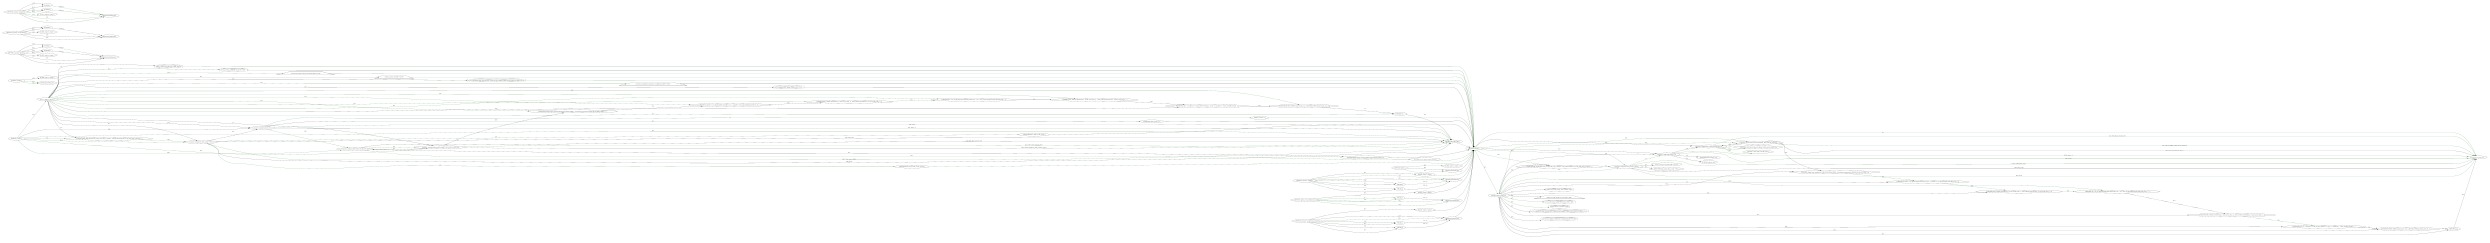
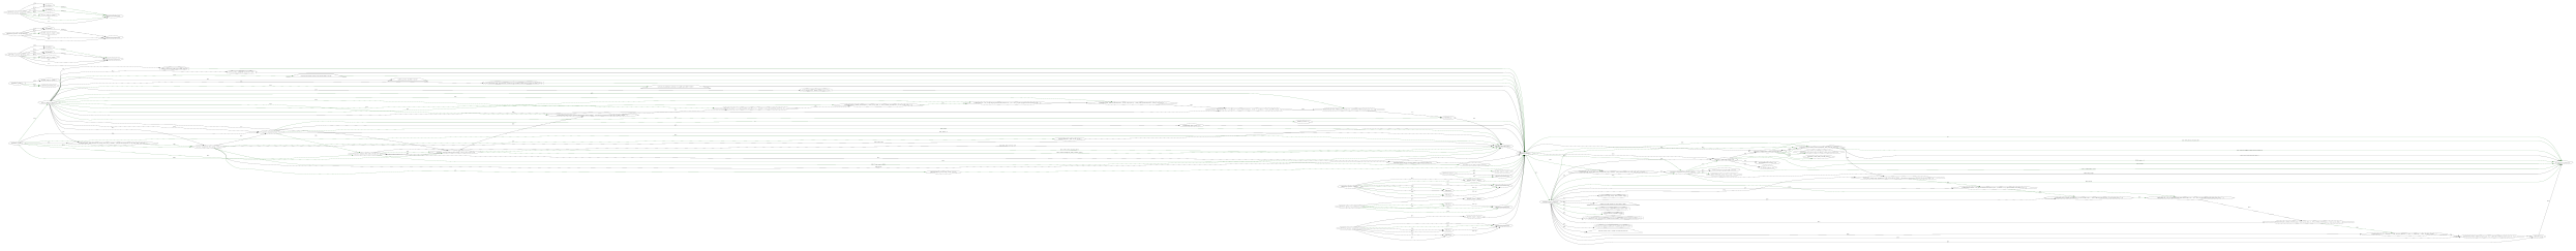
  digraph {
    rankdir=LR
    fontname="PT Serif"
    node [fontname="PT Serif"]
    edge [color=black fontname="PT Serif"]
    n1 [label=<(METHOD,&lt;global&gt;)<SUB>1</SUB>>]
    n2 [label=<(BLOCK,&lt;empty&gt;,&lt;empty&gt;)<SUB>1</SUB>>]
    n3 [label=<(UNKNOWN,PHP_FUNCTION(locale_accept_from_http) { 	UEnume...,PHP_FUNCTION(locale_accept_from_http) { 	UEnume...)<SUB>1</SUB>>]
    n4 [label=<(&lt;operator&gt;.assignment,*http_accept = NULL)<SUB>4</SUB>>]
    n5 [label=<(&lt;operator&gt;.assignment,status = 0)<SUB>6</SUB>>]
    n6 [label=<(&lt;operator&gt;.arrayInitializer,resultLocale[INTL_MAX_LOCALE_LEN+1])<SUB>8</SUB>>]
    n7 [label=<(&lt;operator&gt;.addition,INTL_MAX_LOCALE_LEN+1)<SUB>8</SUB>>]
    n8 [label=<(METHOD_RETURN,ANY)<SUB>1</SUB>>]
    n9 [label="<(LOCAL,char* http_accept: char*)<SUB>4</SUB>>" shape=cylinder]
    n10 [label="<(LOCAL,int http_accept_len: int)<SUB>5</SUB>>" shape=cylinder]
    n11 [label="<(LOCAL,UErrorCode status: UErrorCode)<SUB>6</SUB>>" shape=trapezium]
    n12 [label="<(LOCAL,int len: int)<SUB>7</SUB>>" shape=trapezium]
    n13 [label="<(LOCAL,char[INTL_MAX_LOCALE_LEN+1] resultLocale: char[INTL_MAX_LOCALE_LEN+1])<SUB>8</SUB>>" shape=cylinder]
    n14 [label="<(LOCAL,UAcceptResult outResult: UAcceptResult)<SUB>9</SUB>>" shape=trapezium]
    n15 [label=<(UNKNOWN,if(zend_parse_parameters( ZEND_NUM_ARGS() TSRML...,if(zend_parse_parameters( ZEND_NUM_ARGS() TSRML...)<SUB>11</SUB>>]
    n16 [label=<(UNKNOWN,available = ures_openAvailableLocales(NULL, &amp;st...,available = ures_openAvailableLocales(NULL, &amp;st...)<SUB>17</SUB>>]
    n17 [label=<(UNKNOWN,INTL_CHECK_STATUS(status, &quot;locale_accept_from_h...,INTL_CHECK_STATUS(status, &quot;locale_accept_from_h...)<SUB>18</SUB>>]
    n18 [label=<(UNKNOWN,len = uloc_acceptLanguageFromHTTP(resultLocale,...,len = uloc_acceptLanguageFromHTTP(resultLocale,...)<SUB>19</SUB>>]
    n19 [label="<(LOCAL,uenum_close : uenum_close)<SUB>21</SUB>>" shape=cylinder]
    n20 [label=<(UNKNOWN,INTL_CHECK_STATUS(status, &quot;locale_accept_from_h...,INTL_CHECK_STATUS(status, &quot;locale_accept_from_h...)<SUB>22</SUB>>]
    n21 [label=<(UNKNOWN,if (len &lt; 0 || outResult == ULOC_ACCEPT_FAILED)...,if (len &lt; 0 || outResult == ULOC_ACCEPT_FAILED)...)<SUB>23</SUB>>]
    n22 [label=<(UNKNOWN,RETURN_STRINGL(resultLocale, len, 1);,RETURN_STRINGL(resultLocale, len, 1);)<SUB>26</SUB>>]
    n23 [label=<(UNKNOWN,},})<SUB>27</SUB>>]
    n24 [label=<(METHOD,&lt;global&gt;)<SUB>1</SUB>>]
    n25 [label=<(IDENTIFIER,http_accept,*http_accept = NULL)<SUB>4</SUB>>]
    n26 [label=<(IDENTIFIER,NULL,*http_accept = NULL)<SUB>4</SUB>>]
    n27 [label=<(IDENTIFIER,status,status = 0)<SUB>6</SUB>>]
    n28 [label=<(LITERAL,0,status = 0)<SUB>6</SUB>>]
    n29 [label=<(IDENTIFIER,INTL_MAX_LOCALE_LEN,INTL_MAX_LOCALE_LEN+1)<SUB>8</SUB>>]
    n30 [label=<(LITERAL,1,INTL_MAX_LOCALE_LEN+1)<SUB>8</SUB>>]
    n31 [label=<(METHOD,&lt;global&gt;)<SUB>1</SUB>>]
    n32 [label=<(BLOCK,&lt;empty&gt;,&lt;empty&gt;)>]
    n33 [label=<(METHOD_RETURN,ANY)>]
    n34 [label=<(METHOD,&lt;operator&gt;.addition)>]
    n35 [label=<(PARAM,p1)>]
    n36 [label=<(PARAM,p2)>]
    n37 [label=<(BLOCK,&lt;empty&gt;,&lt;empty&gt;)>]
    n38 [label=<(METHOD_RETURN,ANY)>]
    n39 [label=<(METHOD,&lt;operator&gt;.arrayInitializer)>]
    n40 [label=<(PARAM,p1)>]
    n41 [label=<(BLOCK,&lt;empty&gt;,&lt;empty&gt;)>]
    n42 [label=<(METHOD_RETURN,ANY)>]
    n43 [label=<(METHOD,&lt;operator&gt;.assignment)>]
    n44 [label=<(PARAM,p1)>]
    n45 [label=<(PARAM,p2)>]
    n46 [label=<(BLOCK,&lt;empty&gt;,&lt;empty&gt;)>]
    n47 [label=<(METHOD_RETURN,ANY)>]
    n48 [label=<(BLOCK,&lt;empty&gt;,&lt;empty&gt;)<SUB>1</SUB>>]
    n49 [label=<(UNKNOWN,PHP_FUNCTION(locale_accept_from_http) { 	UEnume...,PHP_FUNCTION(locale_accept_from_http) { 	UEnume...)<SUB>1</SUB>>]
    n50 [label=<(&lt;operator&gt;.assignment,*http_accept = NULL)<SUB>4</SUB>>]
    n51 [label=<(&lt;operator&gt;.assignment,status = 0)<SUB>6</SUB>>]
    n52 [label=<(&lt;operator&gt;.arrayInitializer,resultLocale[INTL_MAX_LOCALE_LEN+1])<SUB>8</SUB>>]
    n53 [label=<(&lt;operator&gt;.addition,INTL_MAX_LOCALE_LEN+1)<SUB>8</SUB>>]
    n54 [label=<(METHOD_RETURN,ANY)<SUB>1</SUB>>]
    n55 [label="<(LOCAL,char* http_accept: char*)<SUB>4</SUB>>" shape=cylinder]
    n56 [label="<(LOCAL,int http_accept_len: int)<SUB>5</SUB>>" shape=trapezium]
    n57 [label="<(LOCAL,UErrorCode status: UErrorCode)<SUB>6</SUB>>" shape=cylinder]
    n58 [label="<(LOCAL,int len: int)<SUB>7</SUB>>" shape=cylinder]
    n59 [label="<(LOCAL,char[INTL_MAX_LOCALE_LEN+1] resultLocale: char[INTL_MAX_LOCALE_LEN+1])<SUB>8</SUB>>" shape=cylinder]
    n60 [label="<(LOCAL,UAcceptResult outResult: UAcceptResult)<SUB>9</SUB>>" shape=cylinder]
    n61 [label=<(UNKNOWN,if(zend_parse_parameters( ZEND_NUM_ARGS() TSRML...,if(zend_parse_parameters( ZEND_NUM_ARGS() TSRML...)<SUB>11</SUB>>]
    n62 [label=<(UNKNOWN,available = ures_openAvailableLocales(NULL, &amp;st...,available = ures_openAvailableLocales(NULL, &amp;st...)<SUB>18</SUB>>]
    n63 [label=<(UNKNOWN,INTL_CHECK_STATUS(status, &quot;locale_accept_from_h...,INTL_CHECK_STATUS(status, &quot;locale_accept_from_h...)<SUB>19</SUB>>]
    n64 [label=<(UNKNOWN,len = uloc_acceptLanguageFromHTTP(resultLocale,...,len = uloc_acceptLanguageFromHTTP(resultLocale,...)<SUB>20</SUB>>]
+   n65 [label="<(LOCAL,uenum_close : uenum_close)<SUB>22</SUB>>" shape=trapezium]
    n66 [label=<(UNKNOWN,INTL_CHECK_STATUS(status, &quot;locale_accept_from_h...,INTL_CHECK_STATUS(status, &quot;locale_accept_from_h...)<SUB>23</SUB>>]
    n67 [label=<(UNKNOWN,if (len &lt; 0 || outResult == ULOC_ACCEPT_FAILED)...,if (len &lt; 0 || outResult == ULOC_ACCEPT_FAILED)...)<SUB>24</SUB>>]
    n68 [label=<(UNKNOWN,RETURN_STRINGL(resultLocale, len, 1);,RETURN_STRINGL(resultLocale, len, 1);)<SUB>27</SUB>>]
    n69 [label=<(UNKNOWN,},})<SUB>28</SUB>>]
    n70 [label=<(IDENTIFIER,http_accept,*http_accept = NULL)<SUB>4</SUB>>]
    n71 [label=<(IDENTIFIER,NULL,*http_accept = NULL)<SUB>4</SUB>>]
    n72 [label=<(IDENTIFIER,status,status = 0)<SUB>6</SUB>>]
    n73 [label=<(LITERAL,0,status = 0)<SUB>6</SUB>>]
    n74 [label=<(IDENTIFIER,INTL_MAX_LOCALE_LEN,INTL_MAX_LOCALE_LEN+1)<SUB>8</SUB>>]
    n75 [label=<(LITERAL,1,INTL_MAX_LOCALE_LEN+1)<SUB>8</SUB>>]
    n76 [label=<(METHOD,&lt;global&gt;)<SUB>1</SUB>>]
    n77 [label=<(BLOCK,&lt;empty&gt;,&lt;empty&gt;)>]
    n78 [label=<(METHOD_RETURN,ANY)>]
    n79 [label=<(METHOD,&lt;operator&gt;.addition)>]
    n80 [label=<(PARAM,p1)>]
    n81 [label=<(PARAM,p2)>]
    n82 [label=<(BLOCK,&lt;empty&gt;,&lt;empty&gt;)>]
    n83 [label=<(METHOD_RETURN,ANY)>]
    n84 [label=<(METHOD,&lt;operator&gt;.arrayInitializer)>]
    n85 [label=<(PARAM,p1)>]
    n86 [label=<(BLOCK,&lt;empty&gt;,&lt;empty&gt;)>]
    n87 [label=<(METHOD_RETURN,ANY)>]
    n88 [label=<(METHOD,&lt;operator&gt;.assignment)>]
    n89 [label=<(PARAM,p1)>]
    n90 [label=<(PARAM,p2)>]
    n91 [label=<(BLOCK,&lt;empty&gt;,&lt;empty&gt;)>]
    n92 [label=<(METHOD_RETURN,ANY)>]
    n1 -> n2 [label="AST: " color=darkgreen]
    n1 -> n3 [label="CFG: "]
    n1 -> n4 [label="DDG: " color=darkgreen]
    n1 -> n5 [label="DDG: "]
    n1 -> n6 [label="DDG: " color=darkgreen]
    n1 -> n7 [label="DDG: " color=darkgreen]
    n1 -> n8 [label="AST: " color=darkgreen]
    n2 -> n3 [label="AST: "]
    n2 -> n4 [label="AST: "]
    n2 -> n5 [label="AST: "]
    n2 -> n6 [label="AST: "]
    n2 -> n9 [label="AST: "]
    n2 -> n10 [label="AST: "]
    n2 -> n11 [label="AST: " color=darkgreen]
    n2 -> n12 [label="AST: "]
    n2 -> n13 [label="AST: "]
    n2 -> n14 [label="AST: " color=darkgreen]
    n2 -> n15 [label="AST: " color=darkgreen]
    n2 -> n16 [label="AST: " color=darkgreen]
    n2 -> n17 [label="AST: " color=darkgreen]
    n2 -> n18 [label="AST: " color=darkgreen]
    n2 -> n19 [label="AST: "]
    n2 -> n20 [label="AST: " color=darkgreen]
    n2 -> n21 [label="AST: "]
    n2 -> n22 [label="AST: " color=darkgreen]
    n2 -> n23 [label="AST: " color=darkgreen]
    n3 -> n4 [label="CFG: " color=darkgreen]
    n4 -> n5 [label="CFG: "]
    n4 -> n8 [label="DDG: http_accept"]
    n4 -> n8 [label="DDG: *http_accept = NULL" color=darkgreen]
    n4 -> n8 [label="DDG: NULL"]
    n4 -> n25 [label="AST: " color=darkgreen]
    n4 -> n26 [label="AST: " color=darkgreen]
    n5 -> n7 [label="CFG: " color=darkgreen]
    n5 -> n8 [label="DDG: status" color=darkgreen]
    n5 -> n8 [label="DDG: status = 0"]
    n5 -> n27 [label="AST: "]
    n5 -> n28 [label="AST: " color=darkgreen]
    n6 -> n7 [label="AST: "]
    n6 -> n8 [label="DDG: INTL_MAX_LOCALE_LEN+1" color=darkgreen]
    n6 -> n8 [label="DDG: resultLocale[INTL_MAX_LOCALE_LEN+1]" color=darkgreen]
    n6 -> n15 [label="CFG: "]
    n7 -> n6 [label="CFG: " color=darkgreen]
    n7 -> n8 [label="DDG: INTL_MAX_LOCALE_LEN"]
    n7 -> n29 [label="AST: "]
    n7 -> n30 [label="AST: " color=darkgreen]
    n8 -> n24
    n9 -> n24 [color=darkgreen]
    n10 -> n24
    n11 -> n24 [color=darkgreen]
    n12 -> n24 [color=darkgreen]
    n13 -> n24 [color=darkgreen]
    n14 -> n24
    n15 -> n16 [label="CFG: "]
    n16 -> n17 [label="CFG: "]
    n17 -> n18 [label="CFG: " color=darkgreen]
    n18 -> n20 [label="CFG: "]
    n19 -> n24
    n20 -> n21 [label="CFG: "]
    n21 -> n22 [label="CFG: "]
    n22 -> n23 [label="CFG: "]
    n23 -> n8 [label="CFG: "]
    n24 -> n48 [label="AST: " color=darkgreen]
    n24 -> n49 [label="CFG: " color=darkgreen]
    n24 -> n50 [label="DDG: " color=darkgreen]
    n24 -> n51 [label="DDG: "]
    n24 -> n52 [label="DDG: " color=darkgreen]
    n24 -> n53 [label="DDG: "]
    n24 -> n54 [label="AST: " color=darkgreen]
    n25 -> n24 [color=darkgreen]
    n26 -> n24
    n27 -> n24
    n28 -> n24 [color=darkgreen]
    n29 -> n24
    n30 -> n24 [color=darkgreen]
    n31 -> n32 [label="AST: " color=darkgreen]
    n31 -> n33 [label="AST: "]
    n31 -> n33 [label="CFG: " color=darkgreen]
    n32 -> n24 [color=darkgreen]
    n33 -> n24
    n34 -> n35 [label="AST: "]
    n34 -> n35 [label="DDG: " color=darkgreen]
    n34 -> n36 [label="AST: "]
    n34 -> n36 [label="DDG: " color=darkgreen]
    n34 -> n37 [label="AST: "]
    n34 -> n38 [label="AST: " color=darkgreen]
    n34 -> n38 [label="CFG: "]
    n35 -> n38 [label="DDG: p1" color=darkgreen]
    n36 -> n38 [label="DDG: p2"]
    n37 -> n24 [color=darkgreen]
    n38 -> n24
    n39 -> n40 [label="AST: " color=darkgreen]
    n39 -> n40 [label="DDG: " color=darkgreen]
    n39 -> n41 [label="AST: "]
    n39 -> n42 [label="AST: " color=darkgreen]
    n39 -> n42 [label="CFG: " color=darkgreen]
    n40 -> n42 [label="DDG: p1"]
    n41 -> n24
    n42 -> n24 [color=darkgreen]
    n43 -> n44 [label="AST: "]
    n43 -> n44 [label="DDG: "]
    n43 -> n45 [label="AST: "]
    n43 -> n45 [label="DDG: "]
    n43 -> n46 [label="AST: "]
    n43 -> n47 [label="AST: "]
    n43 -> n47 [label="CFG: " color=darkgreen]
    n44 -> n47 [label="DDG: p1"]
    n45 -> n47 [label="DDG: p2"]
    n46 -> n24
    n47 -> n24
    n48 -> n49 [label="AST: "]
    n48 -> n50 [label="AST: " color=darkgreen]
    n48 -> n51 [label="AST: "]
    n48 -> n52 [label="AST: " color=darkgreen]
    n48 -> n55 [label="AST: "]
    n48 -> n56 [label="AST: "]
    n48 -> n57 [label="AST: " color=darkgreen]
    n48 -> n58 [label="AST: " color=darkgreen]
    n48 -> n59 [label="AST: "]
    n48 -> n60 [label="AST: "]
    n48 -> n61 [label="AST: "]
    n48 -> n62 [label="AST: "]
    n48 -> n63 [label="AST: "]
    n48 -> n64 [label="AST: " color=darkgreen]
+   n48 -> n65 [label="AST: "]
    n48 -> n66 [label="AST: "]
    n48 -> n67 [label="AST: "]
    n48 -> n68 [label="AST: "]
    n48 -> n69 [label="AST: "]
    n49 -> n50 [label="CFG: "]
    n50 -> n51 [label="CFG: " color=darkgreen]
    n50 -> n54 [label="DDG: http_accept"]
    n50 -> n54 [label="DDG: *http_accept = NULL" color=darkgreen]
    n50 -> n54 [label="DDG: NULL" color=darkgreen]
    n50 -> n70 [label="AST: " color=darkgreen]
    n50 -> n71 [label="AST: "]
    n51 -> n53 [label="CFG: "]
    n51 -> n54 [label="DDG: status" color=darkgreen]
    n51 -> n54 [label="DDG: status = 0" color=darkgreen]
    n51 -> n72 [label="AST: "]
    n51 -> n73 [label="AST: "]
    n52 -> n53 [label="AST: "]
    n52 -> n54 [label="DDG: INTL_MAX_LOCALE_LEN+1"]
    n52 -> n54 [label="DDG: resultLocale[INTL_MAX_LOCALE_LEN+1]" color=darkgreen]
    n52 -> n61 [label="CFG: "]
    n53 -> n52 [label="CFG: " color=darkgreen]
    n53 -> n54 [label="DDG: INTL_MAX_LOCALE_LEN" color=darkgreen]
    n53 -> n74 [label="AST: " color=darkgreen]
    n53 -> n75 [label="AST: " color=darkgreen]
    n61 -> n62 [label="CFG: " color=darkgreen]
    n62 -> n63 [label="CFG: " color=darkgreen]
    n63 -> n64 [label="CFG: " color=darkgreen]
    n64 -> n66 [label="CFG: "]
    n66 -> n67 [label="CFG: " color=darkgreen]
    n67 -> n68 [label="CFG: "]
    n68 -> n69 [label="CFG: "]
    n69 -> n54 [label="CFG: "]
    n76 -> n77 [label="AST: "]
    n76 -> n78 [label="AST: " color=darkgreen]
    n76 -> n78 [label="CFG: " color=darkgreen]
    n79 -> n80 [label="AST: "]
    n79 -> n80 [label="DDG: "]
    n79 -> n81 [label="AST: "]
    n79 -> n81 [label="DDG: "]
    n79 -> n82 [label="AST: " color=darkgreen]
    n79 -> n83 [label="AST: "]
    n79 -> n83 [label="CFG: "]
    n80 -> n83 [label="DDG: p1" color=darkgreen]
    n81 -> n83 [label="DDG: p2"]
    n84 -> n85 [label="AST: "]
    n84 -> n85 [label="DDG: "]
    n84 -> n86 [label="AST: " color=darkgreen]
    n84 -> n87 [label="AST: "]
    n84 -> n87 [label="CFG: "]
    n85 -> n87 [label="DDG: p1"]
    n88 -> n89 [label="AST: "]
    n88 -> n89 [label="DDG: "]
    n88 -> n90 [label="AST: "]
    n88 -> n90 [label="DDG: " color=darkgreen]
    n88 -> n91 [label="AST: " color=darkgreen]
    n88 -> n92 [label="AST: " color=darkgreen]
    n88 -> n92 [label="CFG: "]
    n89 -> n92 [label="DDG: p1" color=darkgreen]
    n90 -> n92 [label="DDG: p2" color=darkgreen]
  }
